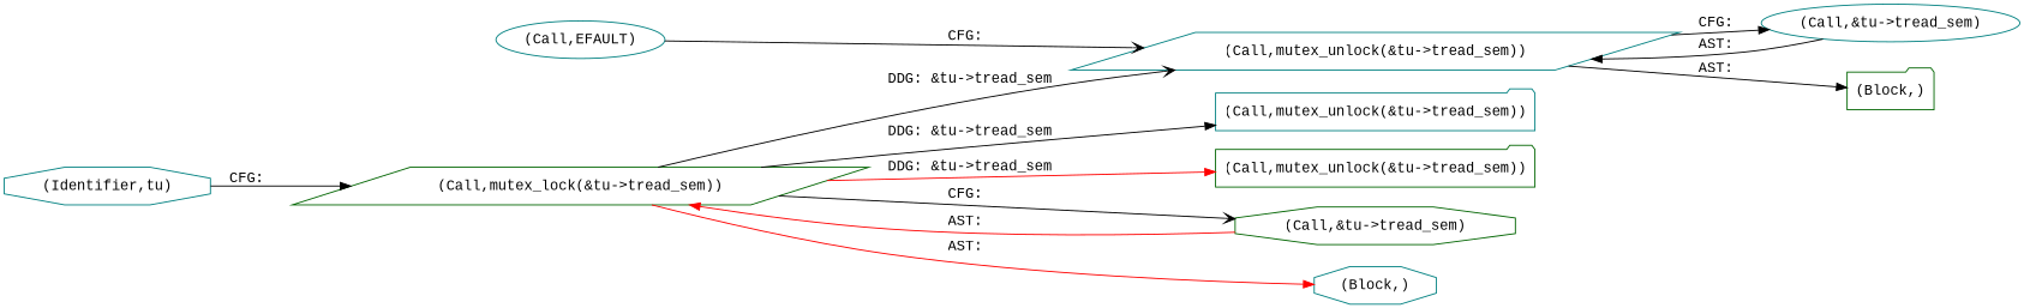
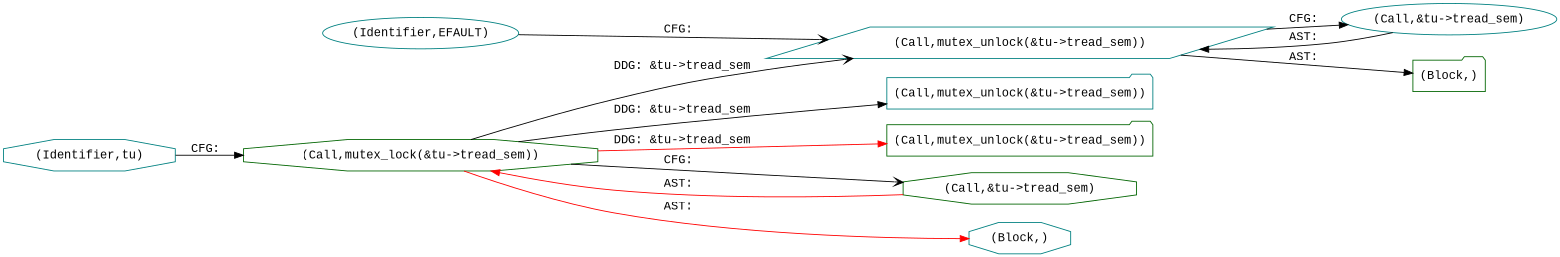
  digraph {
    fontname="Liberation Mono"
    rankdir=LR
    node [color=teal fontname="Liberation Mono" shape=folder]
    edge [arrowhead=normal color=black fontname="Liberation Mono"]
    n1 [label="(Call,mutex_unlock(&tu->tread_sem))" shape=parallelogram]
    n2 [label="(Call,&tu->tread_sem)" shape=ellipse]
    n3 [color=darkgreen label="(Block,)"]
-   n4 [color=darkgreen label="(Call,mutex_lock(&tu->tread_sem))" shape=parallelogram]
+   n4 [color=darkgreen label="(Call,mutex_lock(&tu->tread_sem))" shape=octagon]
    n5 [label="(Call,mutex_unlock(&tu->tread_sem))"]
    n6 [color=darkgreen label="(Call,mutex_unlock(&tu->tread_sem))"]
    n7 [color=darkgreen label="(Call,&tu->tread_sem)" shape=octagon]
    n8 [label="(Block,)" shape=octagon]
-   n9 [label="(Call,EFAULT)" shape=ellipse]
+   n9 [label="(Identifier,EFAULT)" shape=ellipse]
    n10 [label="(Identifier,tu)" shape=octagon]
    n1 -> n2 [label="CFG: "]
    n1 -> n3 [label="AST: "]
    n2 -> n1 [label="AST: "]
    n4 -> n1 [arrowhead=vee label="DDG: &tu->tread_sem"]
    n4 -> n5 [label="DDG: &tu->tread_sem"]
    n4 -> n6 [color=red label="DDG: &tu->tread_sem"]
    n4 -> n7 [arrowhead=vee label="CFG: "]
    n4 -> n8 [color=red label="AST: "]
    n7 -> n4 [color=red label="AST: "]
    n9 -> n1 [arrowhead=vee label="CFG: "]
    n10 -> n4 [label="CFG: "]
  }
